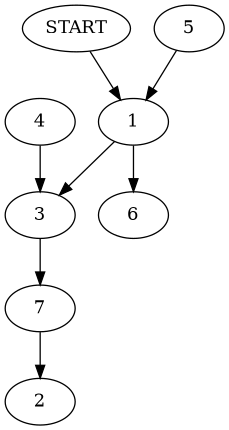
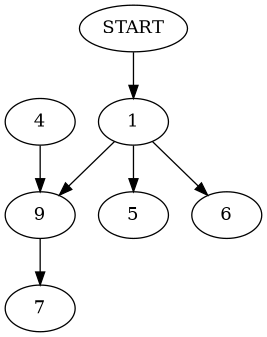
  digraph {
    n1 [label=START]
    1
-   3
+   3 [label=9]
    5
    6
    7
    4
-   2
    n1 -> 1
    1 -> 3
-   5 -> 1
+   1 -> 5
    1 -> 6
    3 -> 7
-   7 -> 2
    4 -> 3
  }
